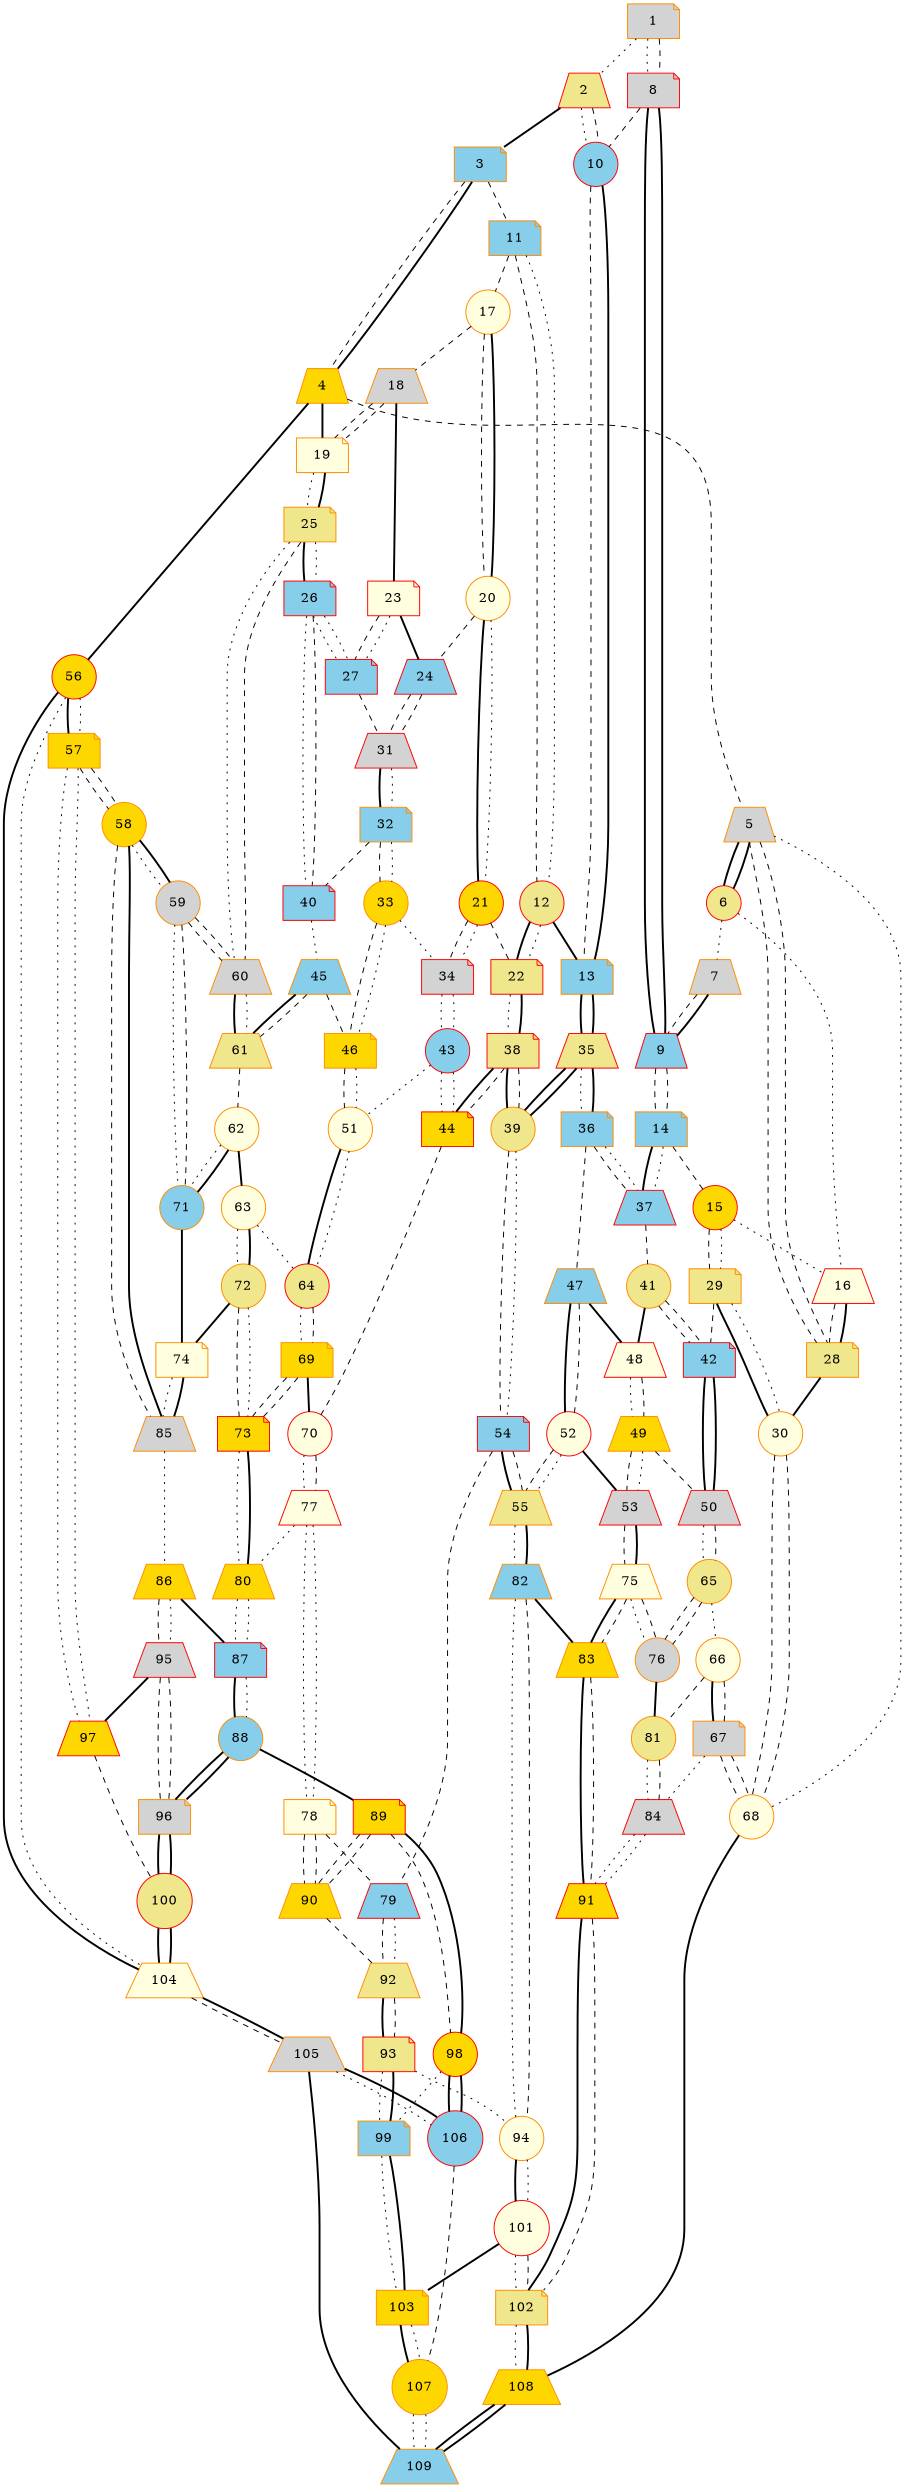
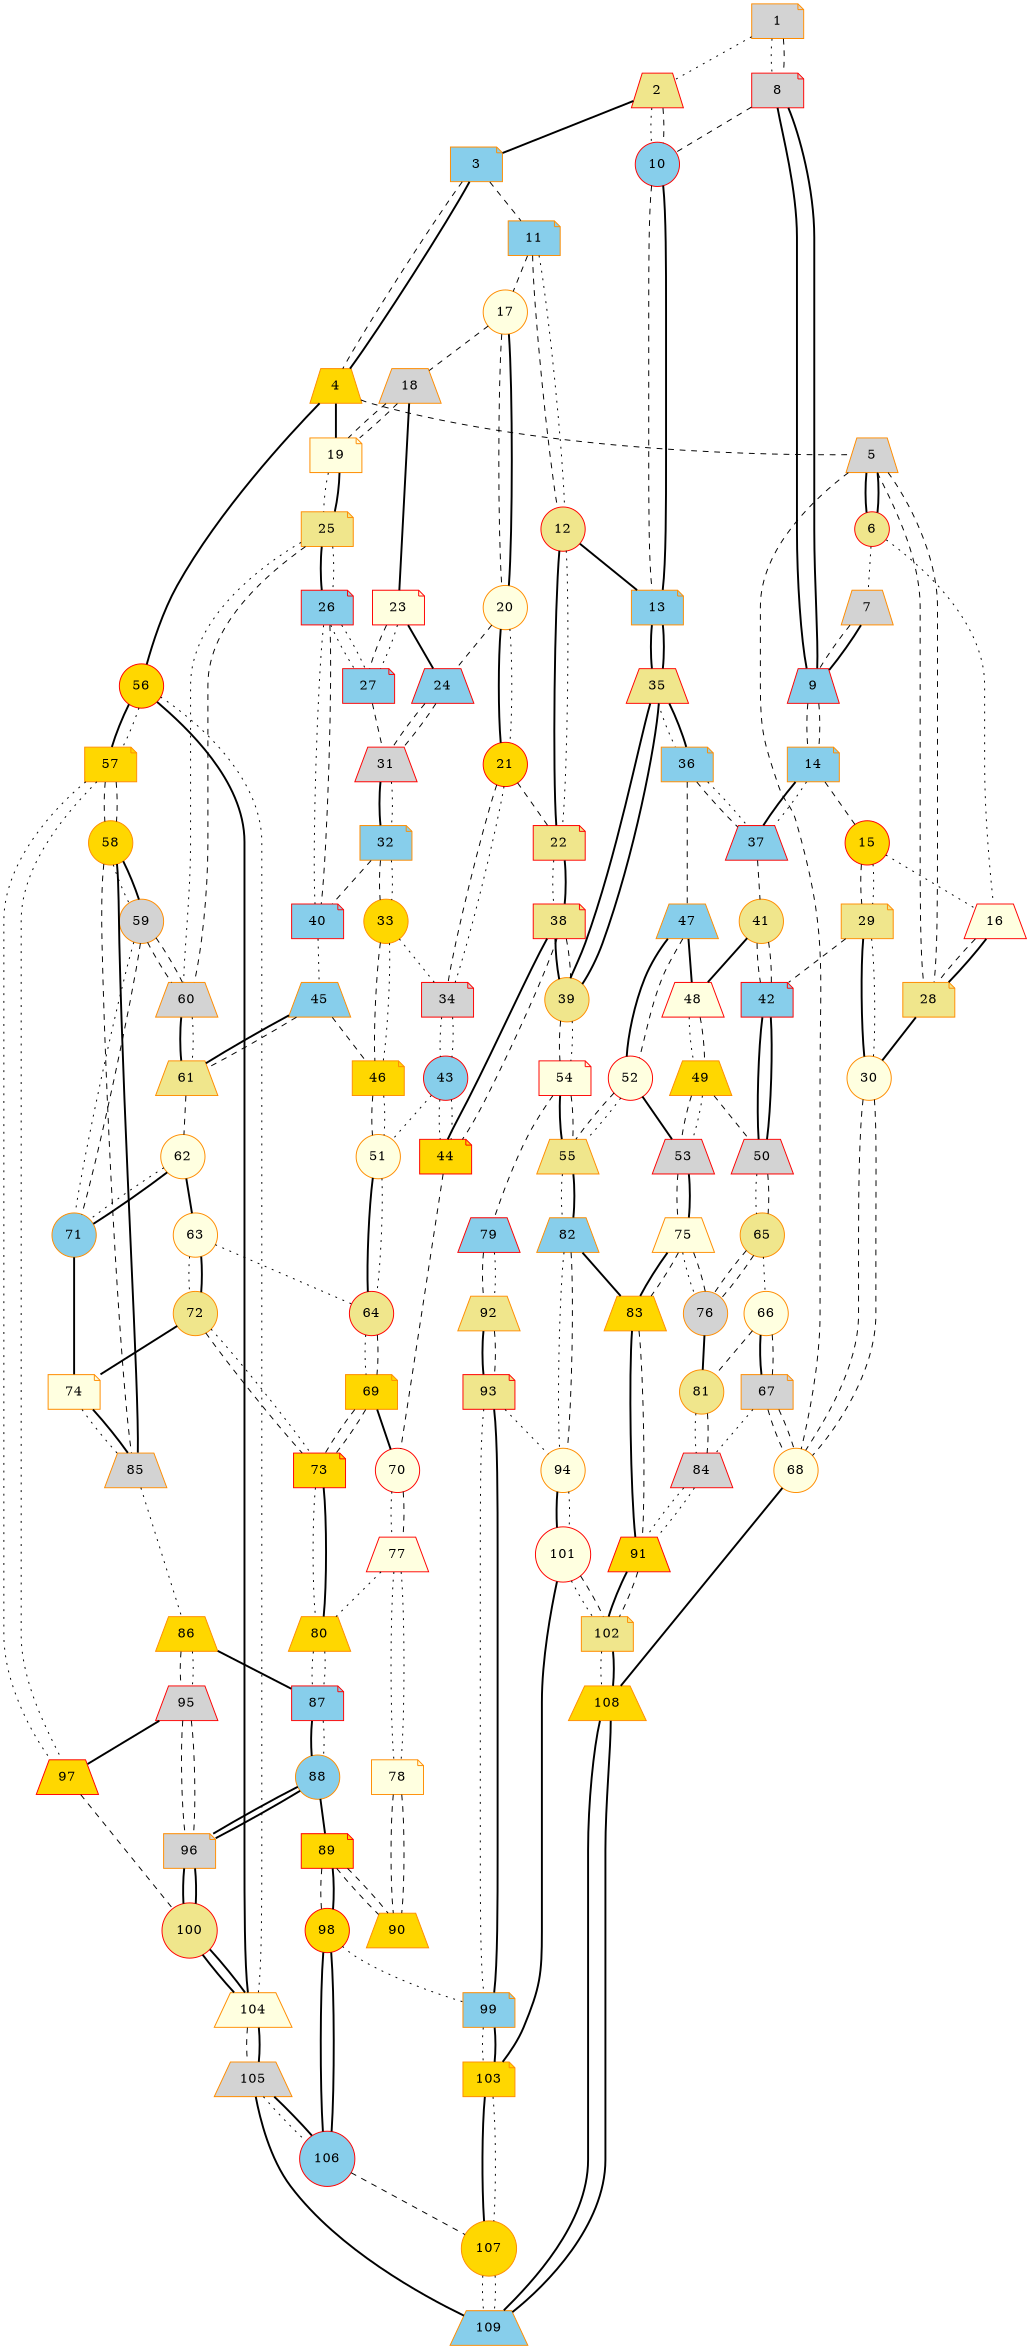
  graph {
    node [color=darkorange fillcolor=skyblue shape=trapezium style=filled]
    edge [style=dashed]
    1 [fillcolor=lightgrey shape=note]
    2 [color=red fillcolor=khaki]
    8 [color=red fillcolor=lightgrey shape=note]
    3 [shape=note]
    10 [color=red shape=circle]
    9 [color=red]
    4 [fillcolor=gold]
    11 [shape=note]
    13 [shape=note]
    5 [fillcolor=lightgrey]
    19 [fillcolor=lightyellow shape=note]
    56 [color=red fillcolor=gold shape=circle]
    12 [color=red fillcolor=khaki shape=circle]
    17 [fillcolor=lightyellow shape=circle]
    6 [color=red fillcolor=khaki shape=circle]
    28 [fillcolor=khaki shape=note]
    68 [fillcolor=lightyellow shape=circle]
    25 [fillcolor=khaki shape=note]
    57 [fillcolor=gold shape=note]
    104 [fillcolor=lightyellow]
    7 [fillcolor=lightgrey]
    16 [color=red fillcolor=lightyellow]
    30 [fillcolor=lightyellow shape=circle]
    108 [fillcolor=gold]
    14 [shape=note]
    15 [color=red fillcolor=gold shape=circle]
    37 [color=red]
    35 [color=red fillcolor=khaki]
    22 [color=red fillcolor=khaki shape=note]
    18 [fillcolor=lightgrey]
    20 [fillcolor=lightyellow shape=circle]
    38 [color=red fillcolor=khaki shape=note]
    36 [shape=note]
    39 [fillcolor=khaki shape=circle]
    29 [fillcolor=khaki shape=note]
    41 [fillcolor=khaki shape=circle]
    42 [color=red shape=note]
    23 [color=red fillcolor=lightyellow shape=note]
    21 [color=red fillcolor=gold shape=circle]
    24 [color=red]
    27 [color=red shape=note]
    26 [color=red shape=note]
    60 [fillcolor=lightgrey]
    34 [color=red fillcolor=lightgrey shape=note]
    31 [color=red fillcolor=lightgrey]
    43 [color=red shape=circle]
    44 [color=red fillcolor=gold shape=note]
    32 [shape=note]
    40 [color=red shape=note]
    61 [fillcolor=khaki]
    45
    50 [color=red fillcolor=lightgrey]
    33 [fillcolor=gold shape=circle]
    46 [fillcolor=gold shape=note]
    51 [fillcolor=lightyellow shape=circle]
    47
-   54 [color=red shape=note]
+   54 [color=red fillcolor=lightyellow shape=note]
    48 [color=red fillcolor=lightyellow]
    52 [color=red fillcolor=lightyellow shape=circle]
    70 [color=red fillcolor=lightyellow shape=circle]
    55 [fillcolor=khaki]
    79 [color=red]
    49 [fillcolor=gold]
    65 [fillcolor=khaki shape=circle]
    64 [color=red fillcolor=khaki shape=circle]
    77 [color=red fillcolor=lightyellow]
    62 [fillcolor=lightyellow shape=circle]
    53 [color=red fillcolor=lightgrey]
    75 [fillcolor=lightyellow]
    66 [fillcolor=lightyellow shape=circle]
    76 [fillcolor=lightgrey shape=circle]
    69 [fillcolor=gold shape=note]
    82
    83 [fillcolor=gold]
    92 [fillcolor=khaki]
    94 [fillcolor=lightyellow shape=circle]
    58 [fillcolor=gold shape=circle]
    97 [color=red fillcolor=gold]
    105 [fillcolor=lightgrey]
    109
    59 [fillcolor=lightgrey shape=circle]
    85 [fillcolor=lightgrey]
    100 [color=red fillcolor=khaki shape=circle]
    71 [shape=circle]
    86 [fillcolor=gold]
    74 [fillcolor=lightyellow shape=note]
    63 [fillcolor=lightyellow shape=circle]
    72 [fillcolor=khaki shape=circle]
    73 [color=red fillcolor=gold shape=note]
    67 [fillcolor=lightgrey shape=note]
    81 [fillcolor=khaki shape=circle]
    84 [color=red fillcolor=lightgrey]
    91 [color=red fillcolor=gold]
    80 [fillcolor=gold]
    78 [fillcolor=lightyellow shape=note]
    87 [color=red shape=note]
    90 [fillcolor=gold]
    93 [color=red fillcolor=khaki shape=note]
    88 [shape=circle]
    101 [color=red fillcolor=lightyellow shape=circle]
    102 [fillcolor=khaki shape=note]
    95 [color=red fillcolor=lightgrey]
    96 [fillcolor=lightgrey shape=note]
    89 [color=red fillcolor=gold shape=note]
    98 [color=red fillcolor=gold shape=circle]
    99 [shape=note]
    106 [color=red shape=circle]
    103 [fillcolor=gold shape=note]
    107 [fillcolor=gold shape=circle]
    1 -- 2 [style=dotted]
    1 -- 8 [style=dotted]
    1 -- 8
    2 -- 3 [style=bold]
    2 -- 10 [style=dotted]
    2 -- 10
    8 -- 10
    8 -- 9 [style=bold]
    8 -- 9 [style=bold]
    3 -- 4
    3 -- 4 [style=bold]
    3 -- 11
    10 -- 13
    10 -- 13 [style=bold]
    9 -- 14
    9 -- 14
    4 -- 5
    4 -- 19 [style=bold]
    4 -- 56 [style=bold]
    11 -- 12
    11 -- 12 [style=dotted]
    11 -- 17
    13 -- 35 [style=bold]
    13 -- 35 [style=bold]
    5 -- 6 [style=bold]
    5 -- 6 [style=bold]
    5 -- 28
    5 -- 28
-   5 -- 68 [style=dotted]
+   5 -- 68
    19 -- 25 [style=dotted]
    19 -- 25 [style=bold]
    56 -- 57 [style=bold]
    56 -- 57 [style=dotted]
    56 -- 104 [style=bold]
    56 -- 104 [style=dotted]
    12 -- 13 [style=bold]
    12 -- 22 [style=bold]
    12 -- 22 [style=dotted]
    17 -- 18
    17 -- 20
    17 -- 20 [style=bold]
    6 -- 7 [style=dotted]
    6 -- 16 [style=dotted]
    28 -- 30 [style=bold]
    68 -- 108 [style=bold]
    25 -- 26 [style=bold]
    25 -- 26 [style=dotted]
    25 -- 60 [style=dotted]
    25 -- 60
    57 -- 58
    57 -- 58
    57 -- 97 [style=dotted]
    57 -- 97 [style=dotted]
    104 -- 105
    104 -- 105 [style=bold]
    7 -- 9
    7 -- 9 [style=bold]
    16 -- 28
    16 -- 28 [style=bold]
    30 -- 68
    30 -- 68
    108 -- 109 [style=bold]
    108 -- 109 [style=bold]
    14 -- 15
    14 -- 37 [style=bold]
    14 -- 37 [style=dotted]
    15 -- 16 [style=dotted]
    15 -- 29
    15 -- 29 [style=dotted]
    37 -- 41
    35 -- 36 [style=dotted]
    35 -- 36 [style=bold]
    35 -- 39 [style=bold]
    35 -- 39 [style=bold]
    22 -- 38 [style=dotted]
    22 -- 38 [style=bold]
    18 -- 19
    18 -- 19
    18 -- 23 [style=bold]
    20 -- 21 [style=bold]
    20 -- 21 [style=dotted]
    20 -- 24
    38 -- 39 [style=bold]
    38 -- 39
    38 -- 44 [style=bold]
    38 -- 44
    36 -- 37
    36 -- 37 [style=dotted]
    36 -- 47
    39 -- 54
    39 -- 54 [style=dotted]
    29 -- 30 [style=bold]
    29 -- 30 [style=dotted]
    29 -- 42
    41 -- 42
    41 -- 42
    41 -- 48 [style=bold]
    42 -- 50 [style=bold]
    42 -- 50 [style=bold]
    23 -- 24 [style=bold]
    23 -- 27
    23 -- 27 [style=dotted]
    21 -- 22
    21 -- 34
    21 -- 34 [style=dotted]
    24 -- 31
    24 -- 31
    27 -- 31
    26 -- 27 [style=dotted]
    26 -- 27 [style=dotted]
    26 -- 40 [style=dotted]
    26 -- 40
    60 -- 61 [style=bold]
    60 -- 61 [style=dotted]
    34 -- 43 [style=dotted]
    34 -- 43 [style=dotted]
    31 -- 32 [style=bold]
    31 -- 32 [style=dotted]
    43 -- 44 [style=dotted]
    43 -- 44 [style=dotted]
    43 -- 51 [style=dotted]
    44 -- 70
    32 -- 40
    32 -- 33
    32 -- 33 [style=dotted]
    40 -- 45 [style=dotted]
    61 -- 62
    45 -- 61 [style=bold]
    45 -- 61
    45 -- 46
    50 -- 65 [style=dotted]
    50 -- 65
    33 -- 34 [style=dotted]
    33 -- 46
    33 -- 46 [style=dotted]
    46 -- 51
    46 -- 51 [style=dotted]
    51 -- 64 [style=bold]
    51 -- 64 [style=dotted]
    47 -- 48 [style=bold]
    47 -- 52 [style=bold]
    47 -- 52
    54 -- 55 [style=bold]
    54 -- 55
    54 -- 79
    48 -- 49 [style=dotted]
    48 -- 49
    52 -- 55
    52 -- 55 [style=dotted]
    52 -- 53 [style=bold]
    70 -- 77 [style=dotted]
    70 -- 77
    55 -- 82 [style=dotted]
    55 -- 82 [style=bold]
    79 -- 92
    79 -- 92 [style=dotted]
    49 -- 50
    49 -- 53
    49 -- 53 [style=dotted]
    65 -- 66 [style=dotted]
    65 -- 76
    65 -- 76
    64 -- 69 [style=dotted]
    64 -- 69
    77 -- 80 [style=dotted]
    77 -- 78 [style=dotted]
    77 -- 78 [style=dotted]
    62 -- 71 [style=dotted]
    62 -- 71 [style=bold]
    62 -- 63 [style=bold]
    53 -- 75
    53 -- 75 [style=bold]
    75 -- 76 [style=dotted]
    75 -- 76
    75 -- 83 [style=bold]
    75 -- 83
    66 -- 67 [style=bold]
    66 -- 67
    66 -- 81
    76 -- 81 [style=bold]
    69 -- 70 [style=bold]
    69 -- 73
    69 -- 73
    82 -- 83 [style=bold]
    82 -- 94 [style=dotted]
    82 -- 94
    83 -- 91 [style=bold]
    83 -- 91
    92 -- 93 [style=bold]
    92 -- 93
    94 -- 101 [style=bold]
    94 -- 101 [style=dotted]
    58 -- 59 [style=dotted]
    58 -- 59 [style=bold]
    58 -- 85
    58 -- 85 [style=bold]
    97 -- 100
    105 -- 109 [style=bold]
    105 -- 106 [style=dotted]
    105 -- 106 [style=bold]
    59 -- 60
    59 -- 60
    59 -- 71 [style=dotted]
    59 -- 71
    85 -- 86 [style=dotted]
    100 -- 104 [style=bold]
    100 -- 104 [style=bold]
    71 -- 74 [style=bold]
    86 -- 87 [style=bold]
    86 -- 95
    86 -- 95 [style=dotted]
    74 -- 85 [style=dotted]
    74 -- 85 [style=bold]
    63 -- 64 [style=dotted]
    63 -- 72 [style=dotted]
    63 -- 72 [style=bold]
    72 -- 74 [style=bold]
    72 -- 73
    72 -- 73 [style=dotted]
    73 -- 80 [style=dotted]
    73 -- 80 [style=bold]
    67 -- 68
    67 -- 68
    67 -- 84 [style=dotted]
    81 -- 84 [style=dotted]
    81 -- 84
    84 -- 91 [style=dotted]
    84 -- 91 [style=dotted]
    91 -- 102 [style=bold]
    91 -- 102
    80 -- 87 [style=dotted]
    80 -- 87 [style=dotted]
-   78 -- 79
    78 -- 90
    78 -- 90
    87 -- 88 [style=bold]
    87 -- 88 [style=dotted]
-   90 -- 92
    93 -- 94 [style=dotted]
    93 -- 99 [style=dotted]
    93 -- 99 [style=bold]
    88 -- 96 [style=bold]
    88 -- 96 [style=bold]
    88 -- 89 [style=bold]
    101 -- 102 [style=dotted]
    101 -- 102
    101 -- 103 [style=bold]
    102 -- 108 [style=dotted]
    102 -- 108 [style=bold]
    95 -- 97 [style=bold]
    95 -- 96
    95 -- 96
    96 -- 100 [style=bold]
    96 -- 100 [style=bold]
    89 -- 90
    89 -- 90
    89 -- 98
    89 -- 98 [style=bold]
    98 -- 99 [style=dotted]
    98 -- 106 [style=bold]
    98 -- 106 [style=bold]
    99 -- 103 [style=dotted]
    99 -- 103 [style=bold]
    106 -- 107
    103 -- 107 [style=bold]
    103 -- 107 [style=dotted]
    107 -- 109 [style=dotted]
    107 -- 109 [style=dotted]
  }
